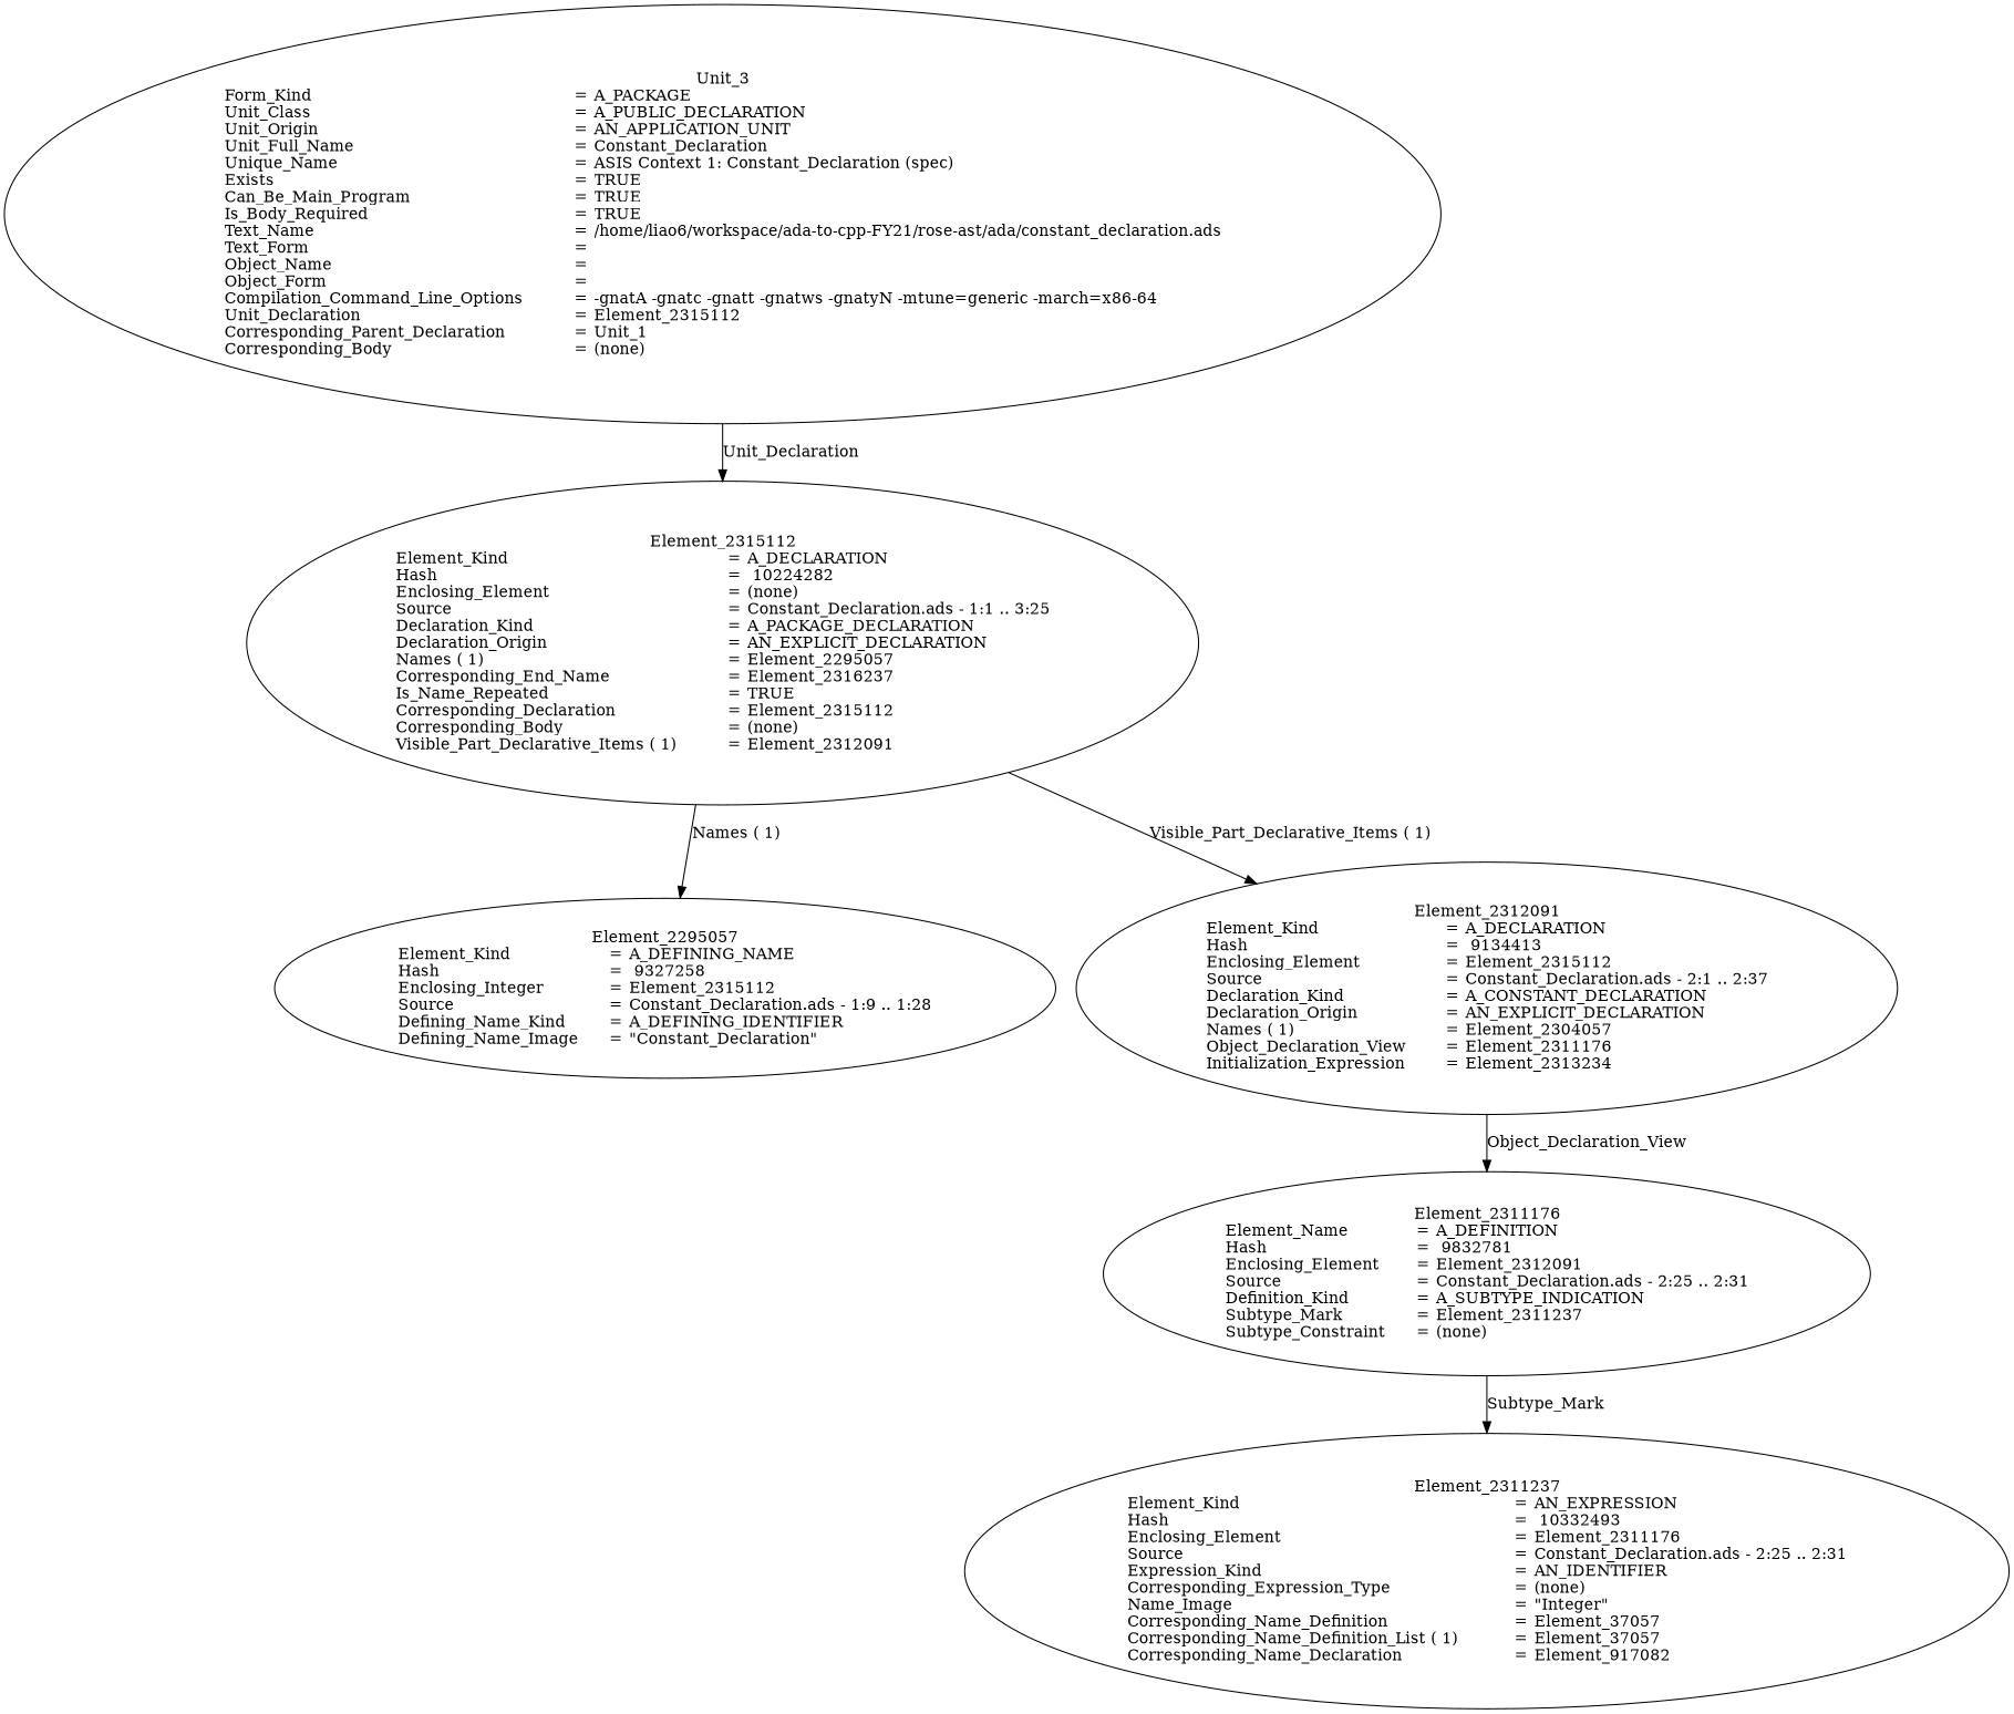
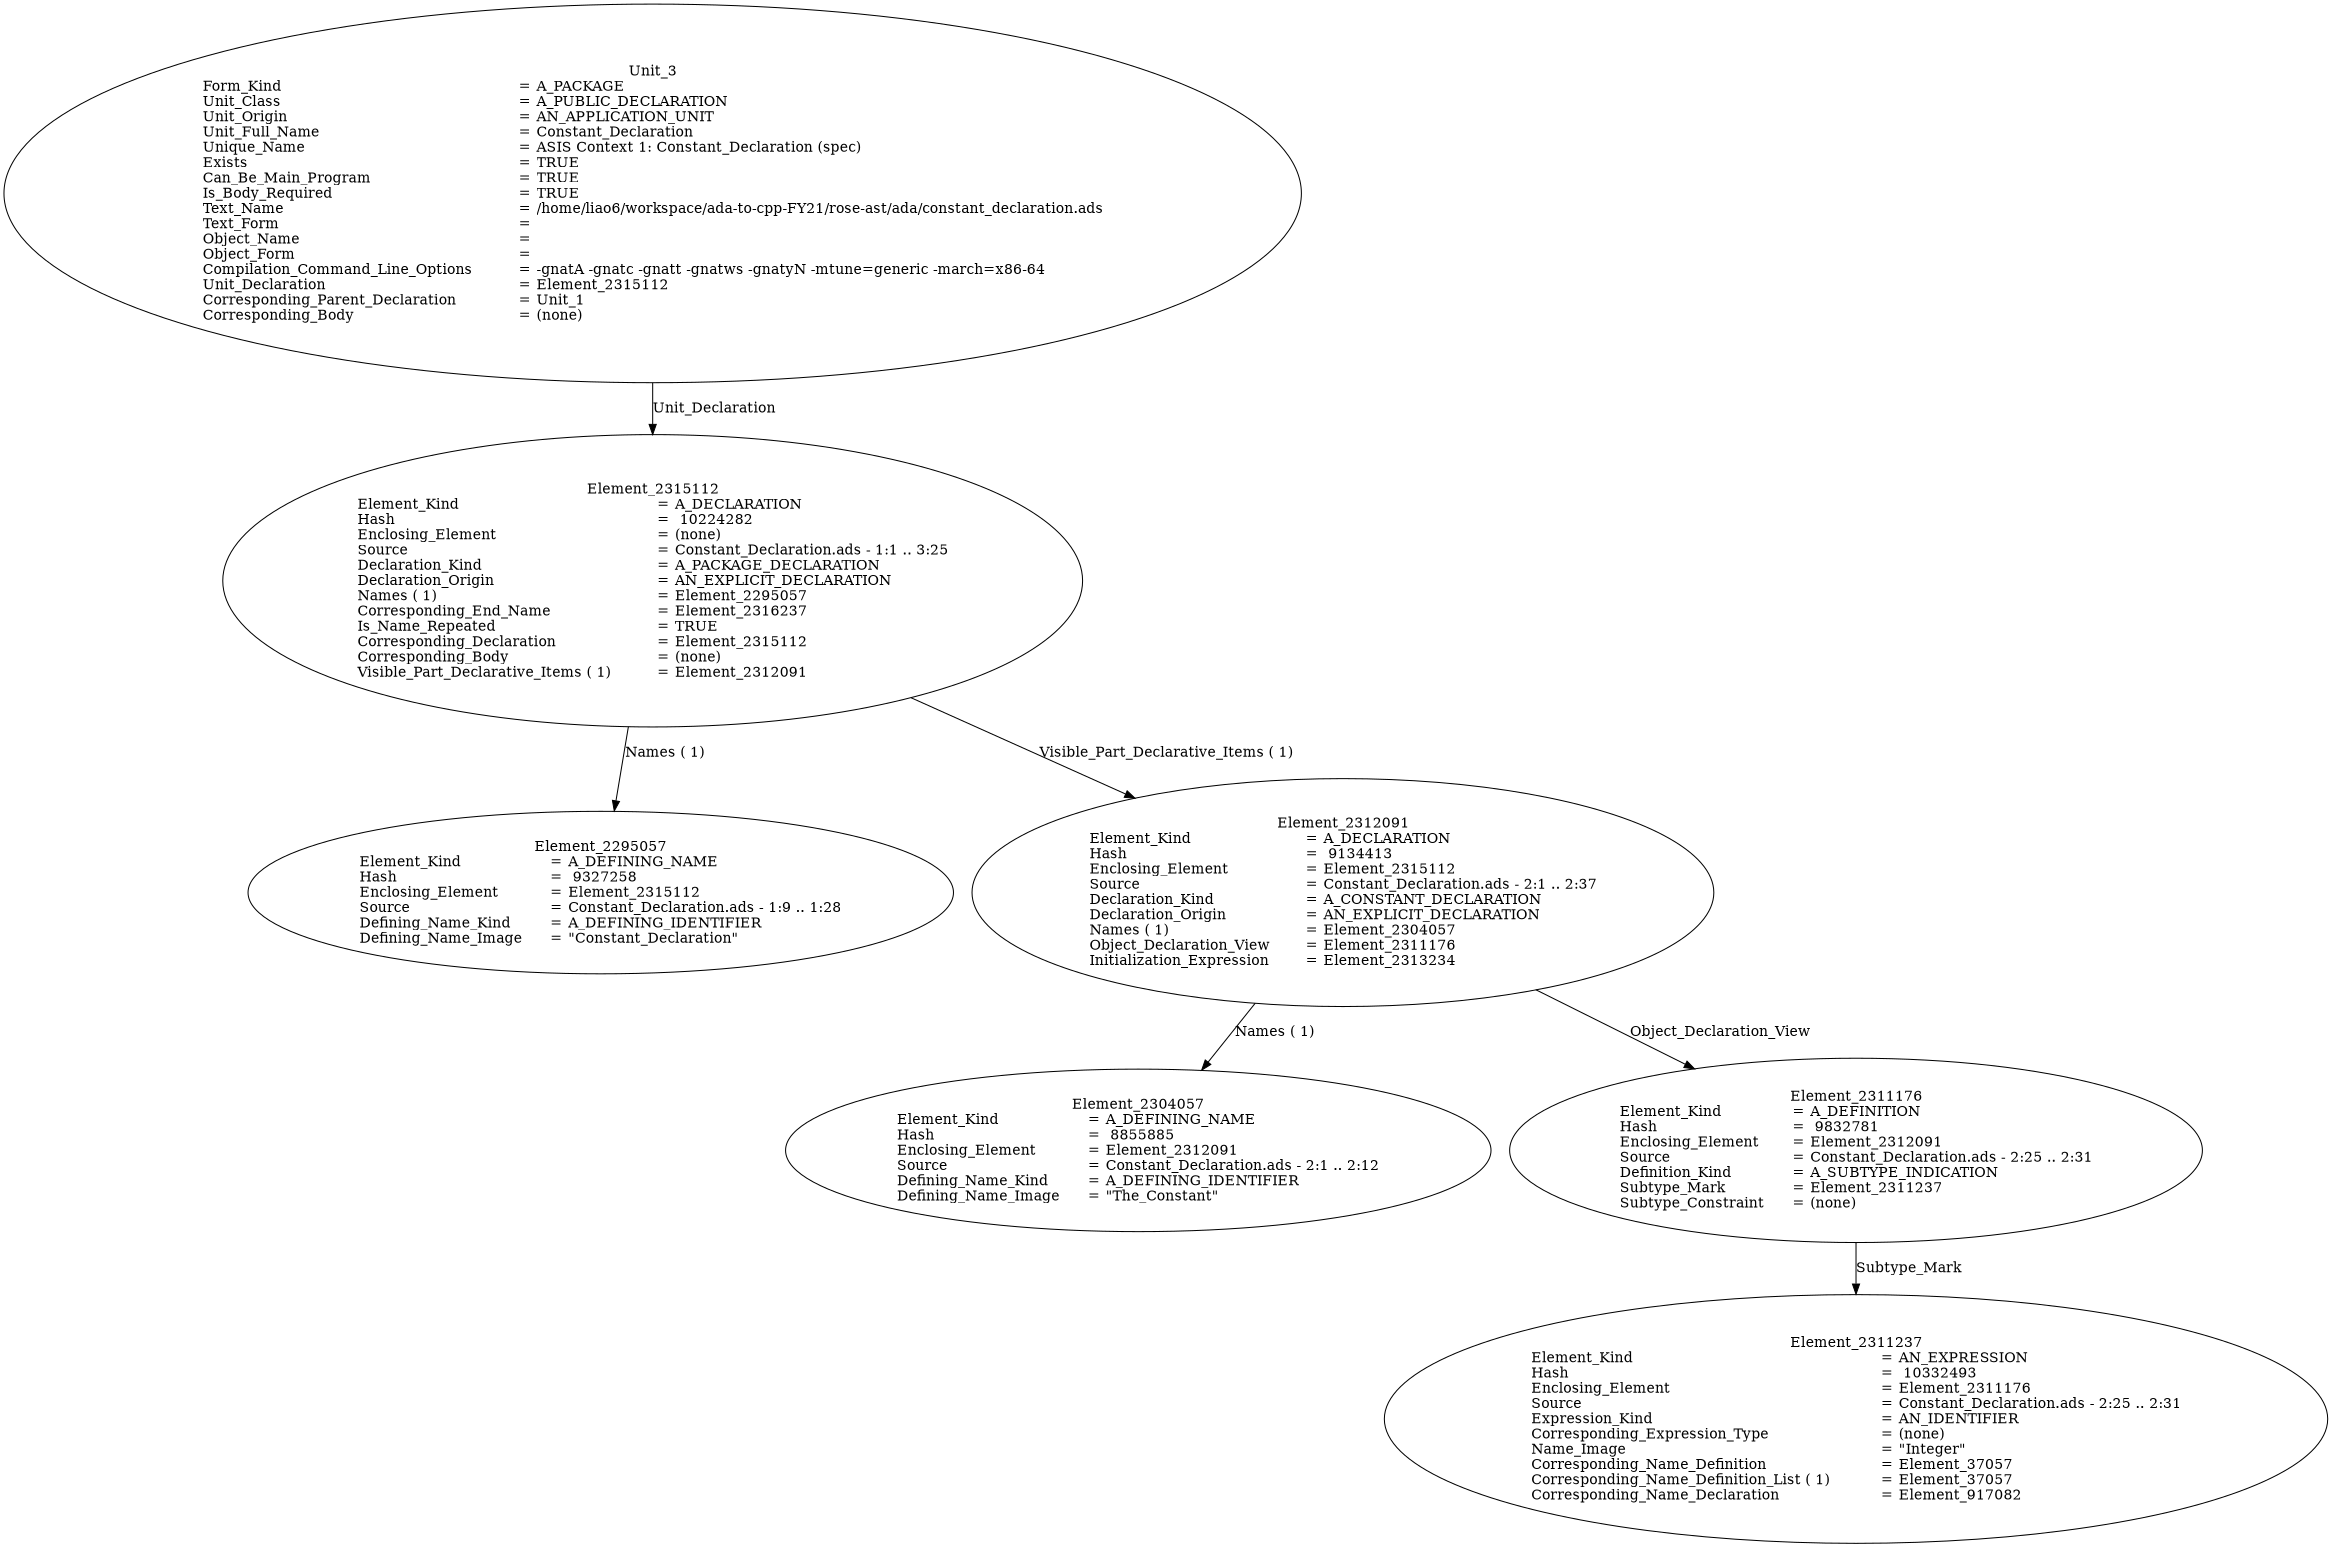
  digraph {
    n1 [label=<<TABLE BORDER="0" CELLBORDER="0" CELLSPACING="0" CELLPADDING="0">            <TR><TD COLSPAN="3">Unit_3</TD></TR>           <TR><TD ALIGN="LEFT">Form_Kind   </TD><TD> = </TD><TD ALIGN="LEFT">A_PACKAGE</TD></TR>           <TR><TD ALIGN="LEFT">Unit_Class   </TD><TD> = </TD><TD ALIGN="LEFT">A_PUBLIC_DECLARATION</TD></TR>           <TR><TD ALIGN="LEFT">Unit_Origin   </TD><TD> = </TD><TD ALIGN="LEFT">AN_APPLICATION_UNIT</TD></TR>           <TR><TD ALIGN="LEFT">Unit_Full_Name    </TD><TD> = </TD><TD ALIGN="LEFT">Constant_Declaration</TD></TR>           <TR><TD ALIGN="LEFT">Unique_Name   </TD><TD> = </TD><TD ALIGN="LEFT">ASIS Context 1: Constant_Declaration (spec)</TD></TR>           <TR><TD ALIGN="LEFT">Exists  </TD><TD> = </TD><TD ALIGN="LEFT">TRUE</TD></TR>           <TR><TD ALIGN="LEFT">Can_Be_Main_Program     </TD><TD> = </TD><TD ALIGN="LEFT">TRUE</TD></TR>           <TR><TD ALIGN="LEFT">Is_Body_Required     </TD><TD> = </TD><TD ALIGN="LEFT">TRUE</TD></TR>           <TR><TD ALIGN="LEFT">Text_Name   </TD><TD> = </TD><TD ALIGN="LEFT">/home/liao6/workspace/ada-to-cpp-FY21/rose-ast/ada/constant_declaration.ads</TD></TR>           <TR><TD ALIGN="LEFT">Text_Form   </TD><TD> = </TD><TD ALIGN="LEFT"></TD></TR>           <TR><TD ALIGN="LEFT">Object_Name   </TD><TD> = </TD><TD ALIGN="LEFT"></TD></TR>           <TR><TD ALIGN="LEFT">Object_Form   </TD><TD> = </TD><TD ALIGN="LEFT"></TD></TR>           <TR><TD ALIGN="LEFT">Compilation_Command_Line_Options         </TD><TD> = </TD><TD ALIGN="LEFT">-gnatA -gnatc -gnatt -gnatws -gnatyN -mtune=generic -march=x86-64</TD></TR>           <TR><TD ALIGN="LEFT">Unit_Declaration     </TD><TD> = </TD><TD ALIGN="LEFT">Element_2315112</TD></TR>           <TR><TD ALIGN="LEFT">Corresponding_Parent_Declaration         </TD><TD> = </TD><TD ALIGN="LEFT">Unit_1</TD></TR>           <TR><TD ALIGN="LEFT">Corresponding_Body     </TD><TD> = </TD><TD ALIGN="LEFT">(none)</TD></TR>           </TABLE>>]
    n2 [label=<<TABLE BORDER="0" CELLBORDER="0" CELLSPACING="0" CELLPADDING="0">            <TR><TD COLSPAN="3">Element_2315112</TD></TR>           <TR><TD ALIGN="LEFT">Element_Kind    </TD><TD> = </TD><TD ALIGN="LEFT">A_DECLARATION</TD></TR>           <TR><TD ALIGN="LEFT">Hash  </TD><TD> = </TD><TD ALIGN="LEFT"> 10224282</TD></TR>           <TR><TD ALIGN="LEFT">Enclosing_Element     </TD><TD> = </TD><TD ALIGN="LEFT">(none)</TD></TR>           <TR><TD ALIGN="LEFT">Source  </TD><TD> = </TD><TD ALIGN="LEFT">Constant_Declaration.ads - 1:1 .. 3:25</TD></TR>           <TR><TD ALIGN="LEFT">Declaration_Kind     </TD><TD> = </TD><TD ALIGN="LEFT">A_PACKAGE_DECLARATION</TD></TR>           <TR><TD ALIGN="LEFT">Declaration_Origin     </TD><TD> = </TD><TD ALIGN="LEFT">AN_EXPLICIT_DECLARATION</TD></TR>           <TR><TD ALIGN="LEFT">Names ( 1)   </TD><TD> = </TD><TD ALIGN="LEFT">Element_2295057</TD></TR>           <TR><TD ALIGN="LEFT">Corresponding_End_Name      </TD><TD> = </TD><TD ALIGN="LEFT">Element_2316237</TD></TR>           <TR><TD ALIGN="LEFT">Is_Name_Repeated     </TD><TD> = </TD><TD ALIGN="LEFT">TRUE</TD></TR>           <TR><TD ALIGN="LEFT">Corresponding_Declaration       </TD><TD> = </TD><TD ALIGN="LEFT">Element_2315112</TD></TR>           <TR><TD ALIGN="LEFT">Corresponding_Body     </TD><TD> = </TD><TD ALIGN="LEFT">(none)</TD></TR>           <TR><TD ALIGN="LEFT">Visible_Part_Declarative_Items ( 1)         </TD><TD> = </TD><TD ALIGN="LEFT">Element_2312091</TD></TR>           </TABLE>>]
-   n3 [label=<<TABLE BORDER="0" CELLBORDER="0" CELLSPACING="0" CELLPADDING="0">            <TR><TD COLSPAN="3">Element_2295057</TD></TR>           <TR><TD ALIGN="LEFT">Element_Kind    </TD><TD> = </TD><TD ALIGN="LEFT">A_DEFINING_NAME</TD></TR>           <TR><TD ALIGN="LEFT">Hash  </TD><TD> = </TD><TD ALIGN="LEFT"> 9327258</TD></TR>           <TR><TD ALIGN="LEFT">Enclosing_Integer     </TD><TD> = </TD><TD ALIGN="LEFT">Element_2315112</TD></TR>           <TR><TD ALIGN="LEFT">Source  </TD><TD> = </TD><TD ALIGN="LEFT">Constant_Declaration.ads - 1:9 .. 1:28</TD></TR>           <TR><TD ALIGN="LEFT">Defining_Name_Kind     </TD><TD> = </TD><TD ALIGN="LEFT">A_DEFINING_IDENTIFIER</TD></TR>           <TR><TD ALIGN="LEFT">Defining_Name_Image     </TD><TD> = </TD><TD ALIGN="LEFT">"Constant_Declaration"</TD></TR>           </TABLE>>]
+   n3 [label=<<TABLE BORDER="0" CELLBORDER="0" CELLSPACING="0" CELLPADDING="0">            <TR><TD COLSPAN="3">Element_2295057</TD></TR>           <TR><TD ALIGN="LEFT">Element_Kind    </TD><TD> = </TD><TD ALIGN="LEFT">A_DEFINING_NAME</TD></TR>           <TR><TD ALIGN="LEFT">Hash  </TD><TD> = </TD><TD ALIGN="LEFT"> 9327258</TD></TR>           <TR><TD ALIGN="LEFT">Enclosing_Element     </TD><TD> = </TD><TD ALIGN="LEFT">Element_2315112</TD></TR>           <TR><TD ALIGN="LEFT">Source  </TD><TD> = </TD><TD ALIGN="LEFT">Constant_Declaration.ads - 1:9 .. 1:28</TD></TR>           <TR><TD ALIGN="LEFT">Defining_Name_Kind     </TD><TD> = </TD><TD ALIGN="LEFT">A_DEFINING_IDENTIFIER</TD></TR>           <TR><TD ALIGN="LEFT">Defining_Name_Image     </TD><TD> = </TD><TD ALIGN="LEFT">"Constant_Declaration"</TD></TR>           </TABLE>>]
    n4 [label=<<TABLE BORDER="0" CELLBORDER="0" CELLSPACING="0" CELLPADDING="0">            <TR><TD COLSPAN="3">Element_2312091</TD></TR>           <TR><TD ALIGN="LEFT">Element_Kind    </TD><TD> = </TD><TD ALIGN="LEFT">A_DECLARATION</TD></TR>           <TR><TD ALIGN="LEFT">Hash  </TD><TD> = </TD><TD ALIGN="LEFT"> 9134413</TD></TR>           <TR><TD ALIGN="LEFT">Enclosing_Element     </TD><TD> = </TD><TD ALIGN="LEFT">Element_2315112</TD></TR>           <TR><TD ALIGN="LEFT">Source  </TD><TD> = </TD><TD ALIGN="LEFT">Constant_Declaration.ads - 2:1 .. 2:37</TD></TR>           <TR><TD ALIGN="LEFT">Declaration_Kind     </TD><TD> = </TD><TD ALIGN="LEFT">A_CONSTANT_DECLARATION</TD></TR>           <TR><TD ALIGN="LEFT">Declaration_Origin     </TD><TD> = </TD><TD ALIGN="LEFT">AN_EXPLICIT_DECLARATION</TD></TR>           <TR><TD ALIGN="LEFT">Names ( 1)   </TD><TD> = </TD><TD ALIGN="LEFT">Element_2304057</TD></TR>           <TR><TD ALIGN="LEFT">Object_Declaration_View      </TD><TD> = </TD><TD ALIGN="LEFT">Element_2311176</TD></TR>           <TR><TD ALIGN="LEFT">Initialization_Expression       </TD><TD> = </TD><TD ALIGN="LEFT">Element_2313234</TD></TR>           </TABLE>>]
-   n6 [label=<<TABLE BORDER="0" CELLBORDER="0" CELLSPACING="0" CELLPADDING="0">            <TR><TD COLSPAN="3">Element_2311176</TD></TR>           <TR><TD ALIGN="LEFT">Element_Name    </TD><TD> = </TD><TD ALIGN="LEFT">A_DEFINITION</TD></TR>           <TR><TD ALIGN="LEFT">Hash  </TD><TD> = </TD><TD ALIGN="LEFT"> 9832781</TD></TR>           <TR><TD ALIGN="LEFT">Enclosing_Element     </TD><TD> = </TD><TD ALIGN="LEFT">Element_2312091</TD></TR>           <TR><TD ALIGN="LEFT">Source  </TD><TD> = </TD><TD ALIGN="LEFT">Constant_Declaration.ads - 2:25 .. 2:31</TD></TR>           <TR><TD ALIGN="LEFT">Definition_Kind    </TD><TD> = </TD><TD ALIGN="LEFT">A_SUBTYPE_INDICATION</TD></TR>           <TR><TD ALIGN="LEFT">Subtype_Mark    </TD><TD> = </TD><TD ALIGN="LEFT">Element_2311237</TD></TR>           <TR><TD ALIGN="LEFT">Subtype_Constraint     </TD><TD> = </TD><TD ALIGN="LEFT">(none)</TD></TR>           </TABLE>>]
+   n5 [label=<<TABLE BORDER="0" CELLBORDER="0" CELLSPACING="0" CELLPADDING="0">            <TR><TD COLSPAN="3">Element_2304057</TD></TR>           <TR><TD ALIGN="LEFT">Element_Kind    </TD><TD> = </TD><TD ALIGN="LEFT">A_DEFINING_NAME</TD></TR>           <TR><TD ALIGN="LEFT">Hash  </TD><TD> = </TD><TD ALIGN="LEFT"> 8855885</TD></TR>           <TR><TD ALIGN="LEFT">Enclosing_Element     </TD><TD> = </TD><TD ALIGN="LEFT">Element_2312091</TD></TR>           <TR><TD ALIGN="LEFT">Source  </TD><TD> = </TD><TD ALIGN="LEFT">Constant_Declaration.ads - 2:1 .. 2:12</TD></TR>           <TR><TD ALIGN="LEFT">Defining_Name_Kind     </TD><TD> = </TD><TD ALIGN="LEFT">A_DEFINING_IDENTIFIER</TD></TR>           <TR><TD ALIGN="LEFT">Defining_Name_Image     </TD><TD> = </TD><TD ALIGN="LEFT">"The_Constant"</TD></TR>           </TABLE>>]
+   n6 [label=<<TABLE BORDER="0" CELLBORDER="0" CELLSPACING="0" CELLPADDING="0">            <TR><TD COLSPAN="3">Element_2311176</TD></TR>           <TR><TD ALIGN="LEFT">Element_Kind    </TD><TD> = </TD><TD ALIGN="LEFT">A_DEFINITION</TD></TR>           <TR><TD ALIGN="LEFT">Hash  </TD><TD> = </TD><TD ALIGN="LEFT"> 9832781</TD></TR>           <TR><TD ALIGN="LEFT">Enclosing_Element     </TD><TD> = </TD><TD ALIGN="LEFT">Element_2312091</TD></TR>           <TR><TD ALIGN="LEFT">Source  </TD><TD> = </TD><TD ALIGN="LEFT">Constant_Declaration.ads - 2:25 .. 2:31</TD></TR>           <TR><TD ALIGN="LEFT">Definition_Kind    </TD><TD> = </TD><TD ALIGN="LEFT">A_SUBTYPE_INDICATION</TD></TR>           <TR><TD ALIGN="LEFT">Subtype_Mark    </TD><TD> = </TD><TD ALIGN="LEFT">Element_2311237</TD></TR>           <TR><TD ALIGN="LEFT">Subtype_Constraint     </TD><TD> = </TD><TD ALIGN="LEFT">(none)</TD></TR>           </TABLE>>]
    n7 [label=<<TABLE BORDER="0" CELLBORDER="0" CELLSPACING="0" CELLPADDING="0">            <TR><TD COLSPAN="3">Element_2311237</TD></TR>           <TR><TD ALIGN="LEFT">Element_Kind    </TD><TD> = </TD><TD ALIGN="LEFT">AN_EXPRESSION</TD></TR>           <TR><TD ALIGN="LEFT">Hash  </TD><TD> = </TD><TD ALIGN="LEFT"> 10332493</TD></TR>           <TR><TD ALIGN="LEFT">Enclosing_Element     </TD><TD> = </TD><TD ALIGN="LEFT">Element_2311176</TD></TR>           <TR><TD ALIGN="LEFT">Source  </TD><TD> = </TD><TD ALIGN="LEFT">Constant_Declaration.ads - 2:25 .. 2:31</TD></TR>           <TR><TD ALIGN="LEFT">Expression_Kind    </TD><TD> = </TD><TD ALIGN="LEFT">AN_IDENTIFIER</TD></TR>           <TR><TD ALIGN="LEFT">Corresponding_Expression_Type        </TD><TD> = </TD><TD ALIGN="LEFT">(none)</TD></TR>           <TR><TD ALIGN="LEFT">Name_Image   </TD><TD> = </TD><TD ALIGN="LEFT">"Integer"</TD></TR>           <TR><TD ALIGN="LEFT">Corresponding_Name_Definition        </TD><TD> = </TD><TD ALIGN="LEFT">Element_37057</TD></TR>           <TR><TD ALIGN="LEFT">Corresponding_Name_Definition_List ( 1)          </TD><TD> = </TD><TD ALIGN="LEFT">Element_37057</TD></TR>           <TR><TD ALIGN="LEFT">Corresponding_Name_Declaration        </TD><TD> = </TD><TD ALIGN="LEFT">Element_917082</TD></TR>           </TABLE>>]
    n1 -> n2 [label=Unit_Declaration]
    n2 -> n3 [label="Names ( 1)"]
    n2 -> n4 [label="Visible_Part_Declarative_Items ( 1)"]
+   n4 -> n5 [label="Names ( 1)"]
    n4 -> n6 [label=Object_Declaration_View]
    n6 -> n7 [label=Subtype_Mark]
  }
